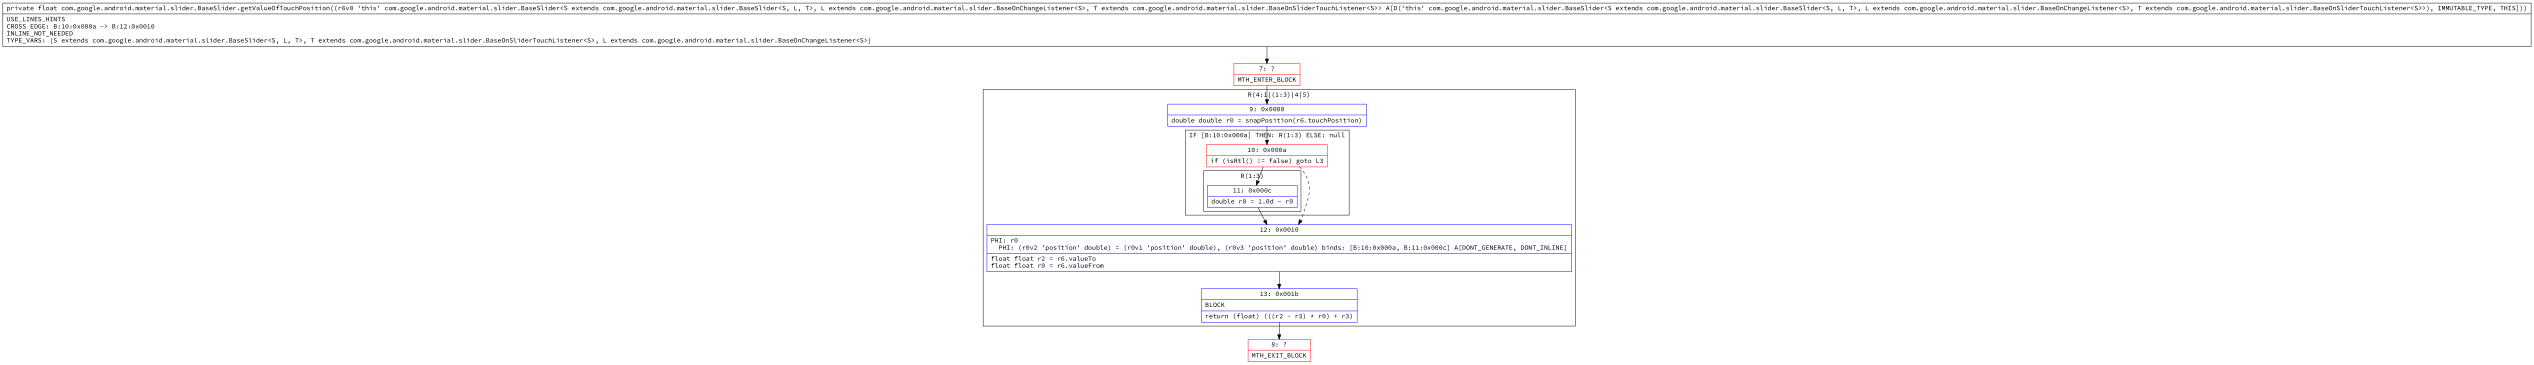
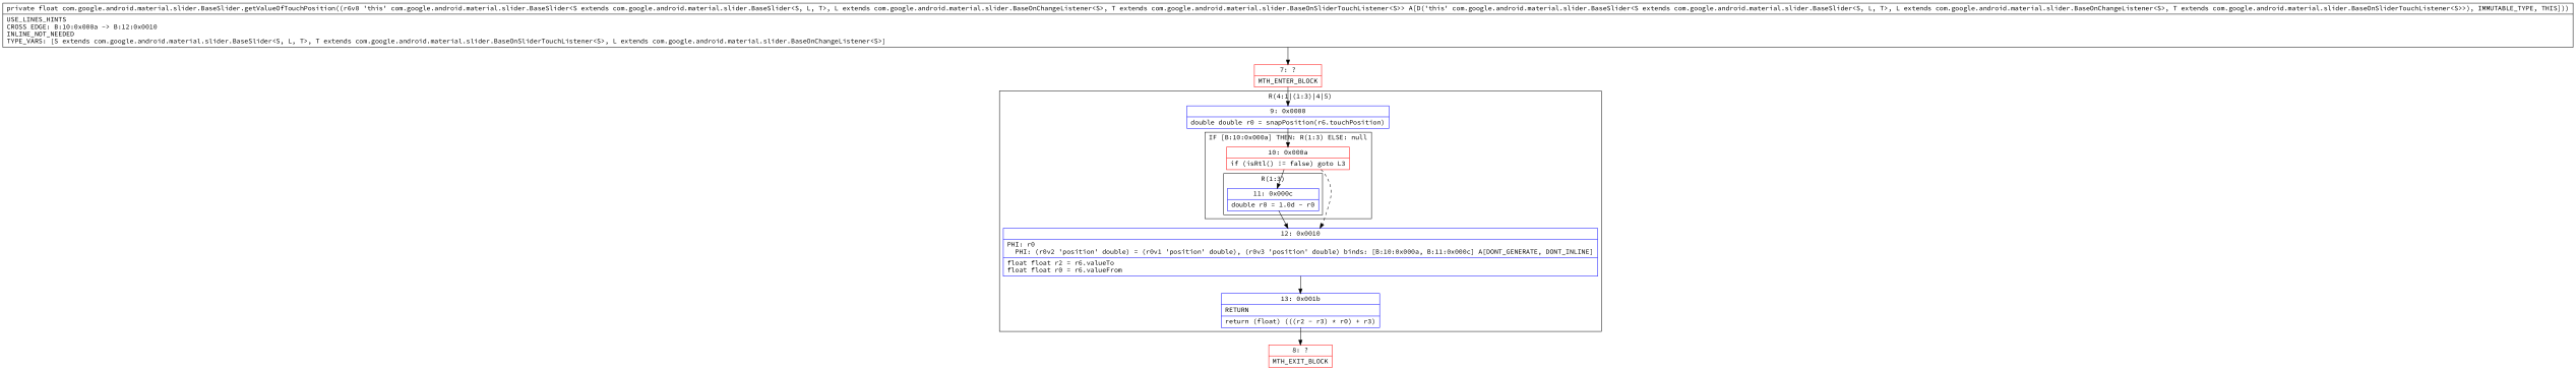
  digraph {
    fontname="Source Code Pro"
    node [color=blue fontname="Source Code Pro" shape=record]
    edge [fontname="Source Code Pro"]
    n1 [label="{11\:\ 0x000c|double r0 = 1.0d \- r0\l}"]
    n2 [color=red label="{10\:\ 0x000a|if (isRtl() != false) goto L3\l}"]
    n3 [label="{9\:\ 0x0000|double double r0 = snapPosition(r6.touchPosition)\l}"]
    n4 [label="{12\:\ 0x0010|PHI: r0 \l  PHI: (r0v2 'position' double) = (r0v1 'position' double), (r0v3 'position' double) binds: [B:10:0x000a, B:11:0x000c] A[DONT_GENERATE, DONT_INLINE]\l|float float r2 = r6.valueTo\lfloat float r0 = r6.valueFrom\l}"]
-   n5 [label="{13\:\ 0x001b|BLOCK\l|return (float) (((r2 \- r3) * r0) + r3)\l}"]
+   n5 [label="{13\:\ 0x001b|RETURN\l|return (float) (((r2 \- r3) * r0) + r3)\l}"]
    n6 [color=red label="{8\:\ ?|MTH_EXIT_BLOCK\l}"]
    n7 [color=red label="{7\:\ ?|MTH_ENTER_BLOCK\l}"]
    n8 [label="{private float com.google.android.material.slider.BaseSlider.getValueOfTouchPosition((r6v0 'this' com.google.android.material.slider.BaseSlider\<S extends com.google.android.material.slider.BaseSlider\<S, L, T\>, L extends com.google.android.material.slider.BaseOnChangeListener\<S\>, T extends com.google.android.material.slider.BaseOnSliderTouchListener\<S\>\> A[D('this' com.google.android.material.slider.BaseSlider\<S extends com.google.android.material.slider.BaseSlider\<S, L, T\>, L extends com.google.android.material.slider.BaseOnChangeListener\<S\>, T extends com.google.android.material.slider.BaseOnSliderTouchListener\<S\>\>), IMMUTABLE_TYPE, THIS]))  | USE_LINES_HINTS\lCROSS_EDGE: B:10:0x000a \-\> B:12:0x0010\lINLINE_NOT_NEEDED\lTYPE_VARS: [S extends com.google.android.material.slider.BaseSlider\<S, L, T\>, T extends com.google.android.material.slider.BaseOnSliderTouchListener\<S\>, L extends com.google.android.material.slider.BaseOnChangeListener\<S\>]\l}" color=""]
    subgraph cluster_1 {
      label="R(4:1|(1:3)|4|5)"
      n3
      n4
      n5
      subgraph cluster_2 {
        label="IF [B:10:0x000a] THEN: R(1:3) ELSE: null"
        n2
        subgraph cluster_3 {
          label="R(1:3)"
          n1
        }
      }
    }
    n1 -> n4
    n2 -> n1
    n2 -> n4 [style=dashed]
    n3 -> n2
    n4 -> n5
    n5 -> n6
    n7 -> n3
    n8 -> n7
  }
